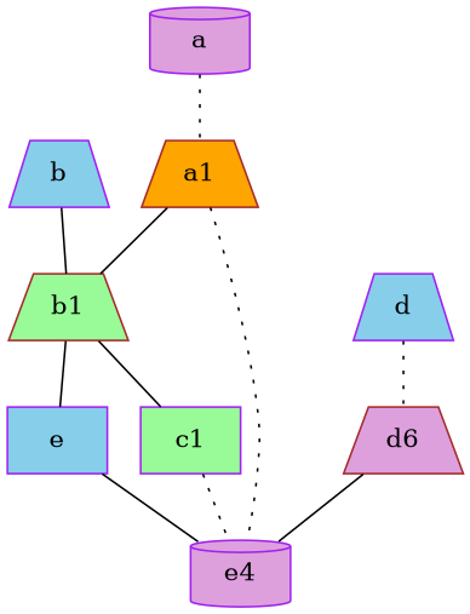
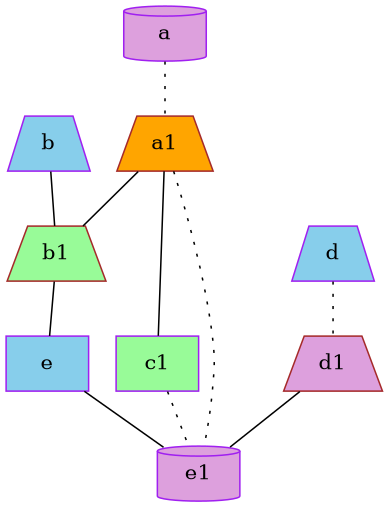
  graph {
    node [color=purple fillcolor=skyblue labelfontsize=50 shape=trapezium style=filled]
    edge [style=solid]
    e [shape=box]
-   e1 [fillcolor=plum shape=cylinder label=e4]
+   e1 [fillcolor=plum shape=cylinder]
    c1 [fillcolor=palegreen shape=box]
-   d1 [color=brown fillcolor=plum label=d6]
+   d1 [color=brown fillcolor=plum]
    a [fillcolor=plum shape=cylinder]
    a1 [color=brown fillcolor=orange]
    b1 [color=brown fillcolor=palegreen]
    d
    b
    e -- e1
    c1 -- e1 [style=dotted]
    d1 -- e1
    a -- a1 [style=dotted]
    a1 -- e1 [style=dotted]
    a1 -- b1
    b1 -- e
-   b1 -- c1
+   a1 -- c1
    d -- d1 [style=dotted]
    b -- b1
  }
